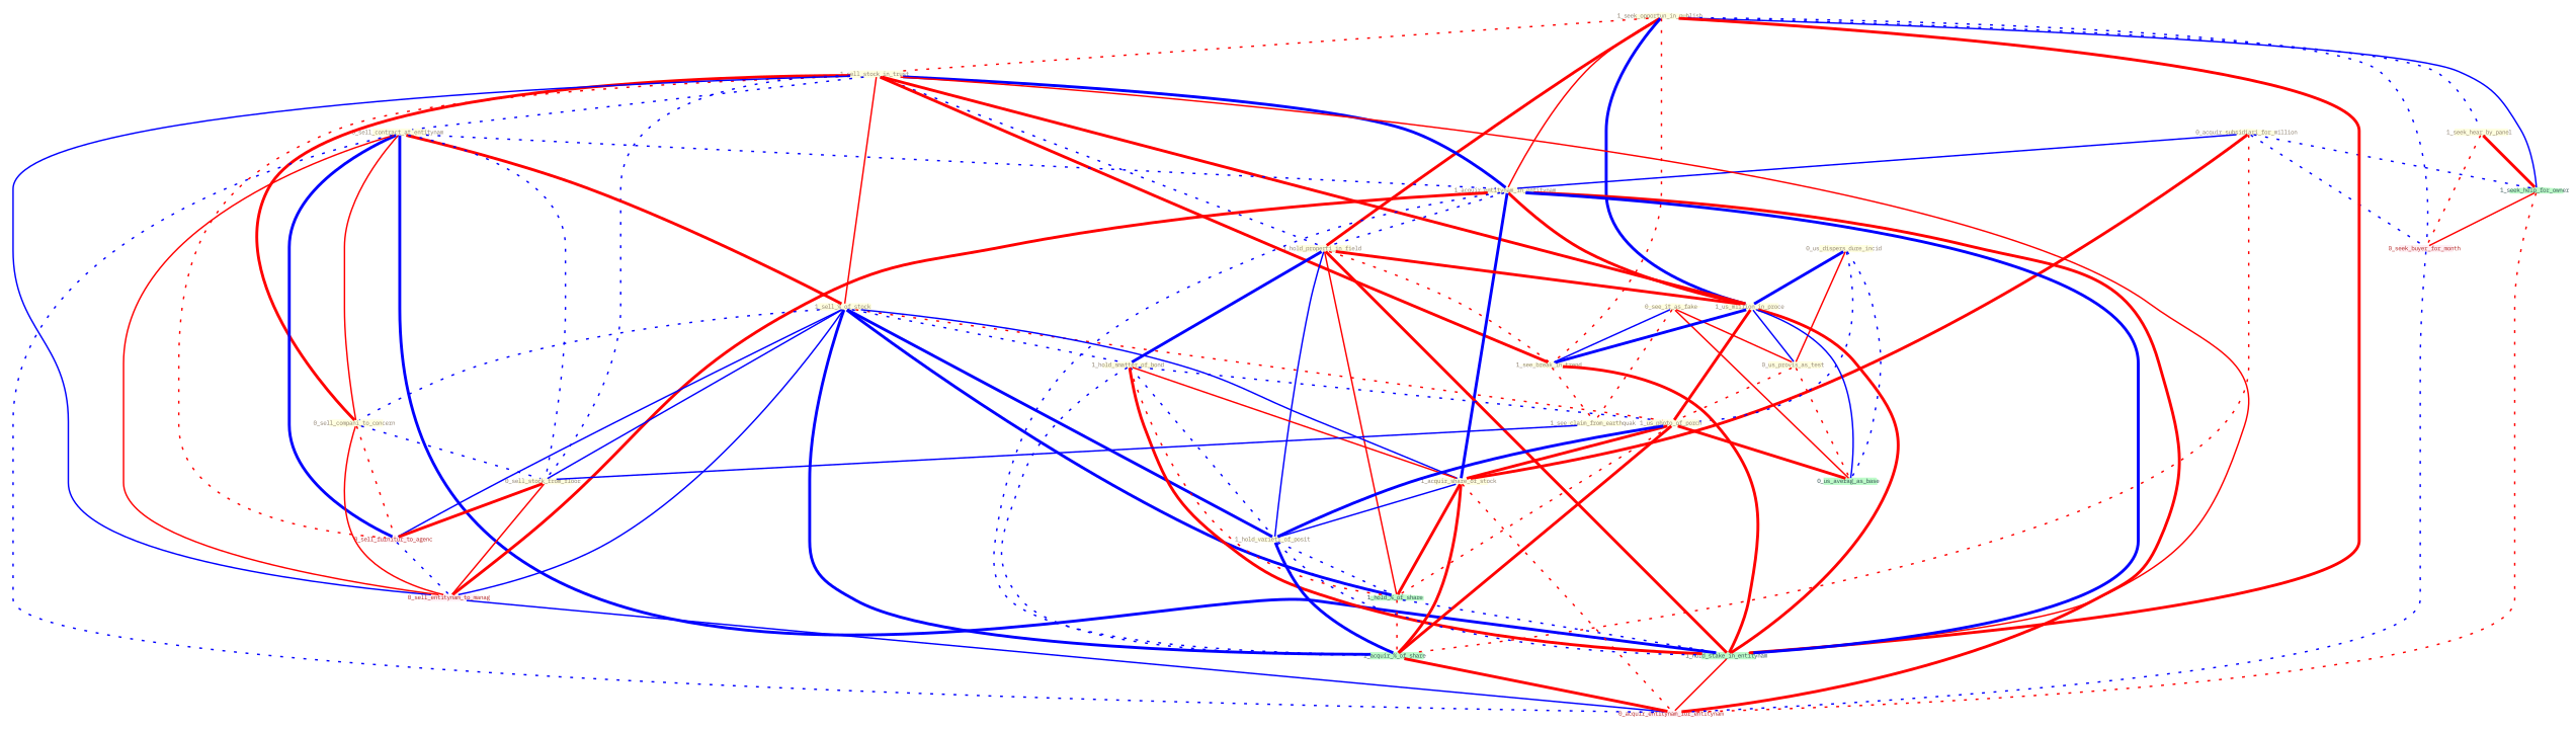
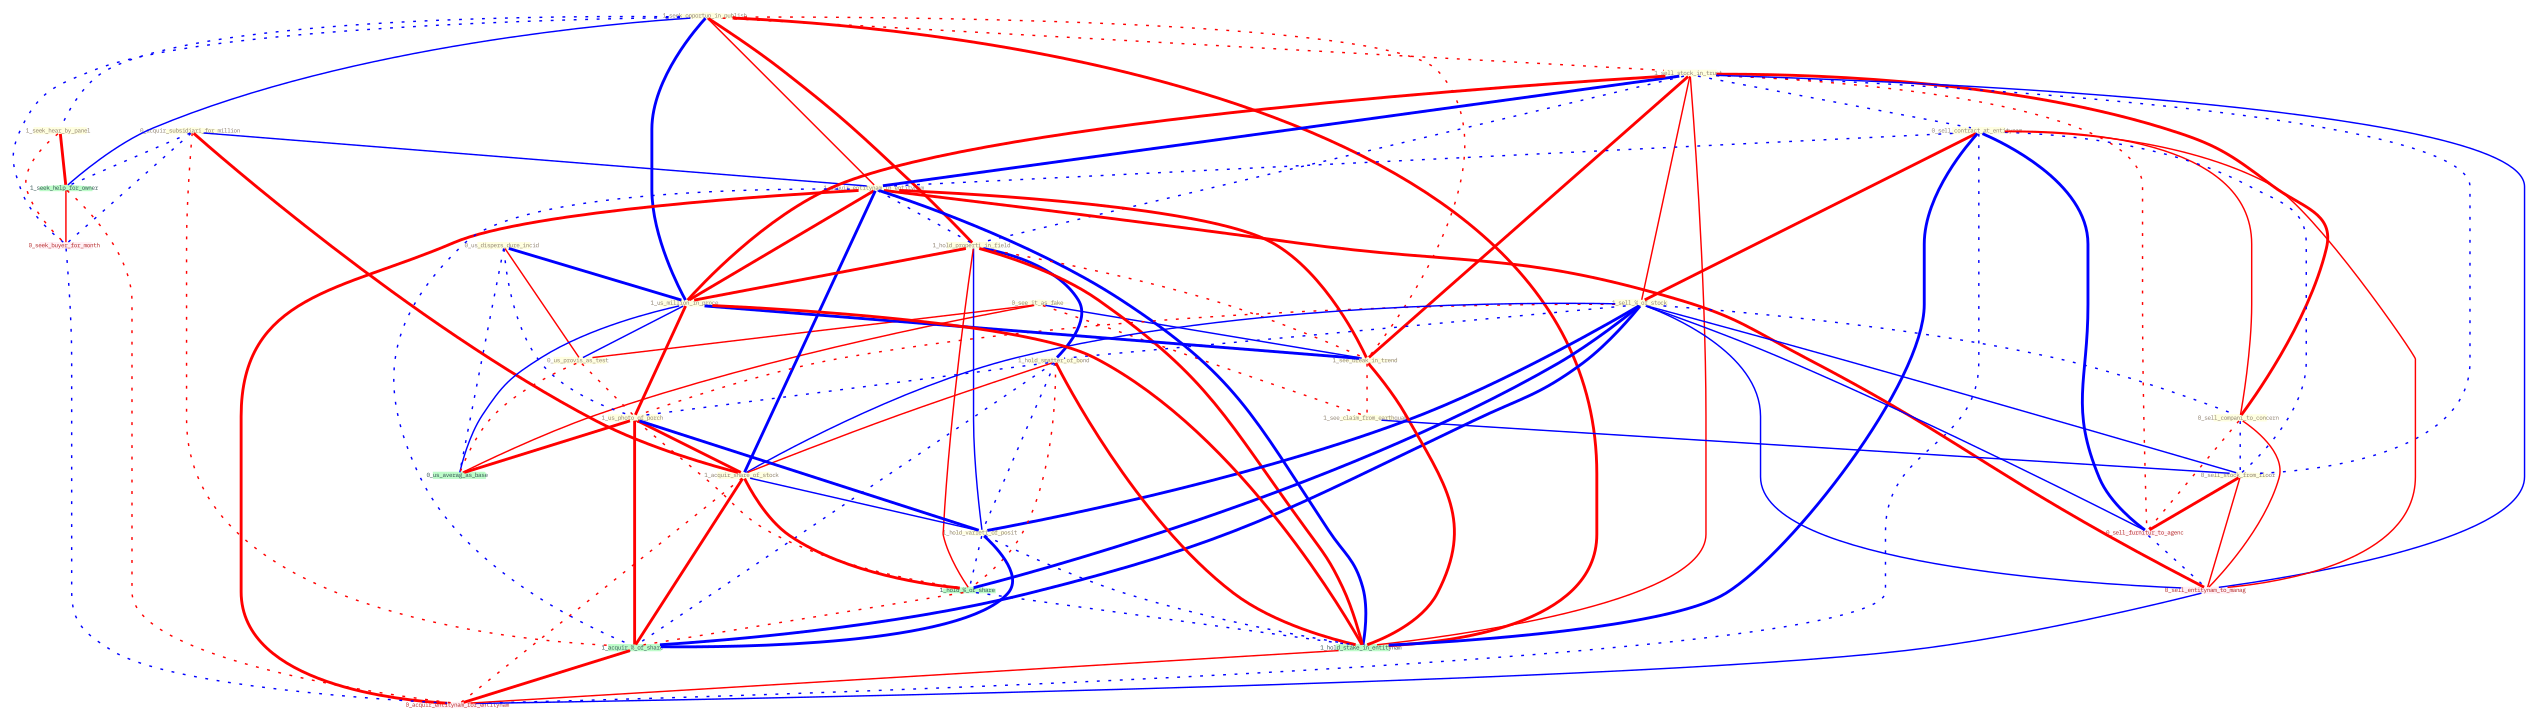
  graph {
    fontname="IBM Plex Mono"
    node [color="#ffffe0" fixedsize=true fontcolor="#8b7d6b" fontname="IBM Plex Mono" fontsize=4 shape=house style=filled]
    edge [color=red fontname="IBM Plex Mono" style=dotted w=1]
    "0_acquir_subsidiari_for_million " [height=.06 width=.5]
    "1_seek_opportun_in_publish " [height=.06 width=.5]
    "0_see_it_as_fake " [height=.06 shape=diamond width=.5]
    "1_sell_stock_in_trust " [height=.06 shape=box width=.5]
    "0_sell_contract_at_entitynam " [height=.06 shape=box width=.5]
    "1_acquir_entitynam_in_entitynam " [height=.06 width=.5]
    "0_us_dispers_dure_incid " [height=.06 shape=box width=.5]
    "1_hold_properti_in_field " [height=.06 shape=note width=.5]
    "1_sell_%_of_stock " [height=.06 shape=note width=.5]
    "1_us_million_in_proce " [height=.06 shape=box width=.5]
    "0_us_provis_as_test " [height=.06 shape=note width=.5]
    "1_seek_hear_by_panel " [height=.06 shape=box width=.5]
    "0_sell_compani_to_concern " [height=.06 shape=box width=.5]
    "1_hold_smatter_of_bond " [height=.06 width=.5]
    "1_see_break_in_trend " [height=.06 shape=diamond width=.5]
    "1_us_photo_of_porch " [height=.06 shape=note width=.5]
    "1_acquir_share_of_stock " [height=.06 shape=note width=.5]
    "1_see_claim_from_earthquak " [height=.06 width=.5]
    "1_hold_varieti_of_posit " [height=.06 shape=diamond width=.5]
    "0_sell_stock_from_floor " [height=.06 width=.5]
    "0_seek_buyer_for_month " [color="#fff0f5" fontcolor="#b22222" height=.06 shape=note width=.5]
    "0_sell_furnitur_to_agenc " [color="#fff0f5" fontcolor="#b22222" height=.06 shape=diamond width=.5]
    "0_sell_entitynam_to_manag " [color="#fff0f5" fontcolor="#b22222" height=.06 shape=box width=.5]
    "0_acquir_entitynam_for_entitynam " [color="#fff0f5" fontcolor="#b22222" height=.06 width=.5]
    "1_seek_help_for_owner " [color="#BDFCC9" fontcolor="#2f4f4f" height=.06 width=.5]
    "1_acquir_%_of_share " [color="#BDFCC9" fontcolor="#2f4f4f" height=.06 shape=note width=.5]
    "1_hold_stake_in_entitynam " [color="#BDFCC9" fontcolor="#2f4f4f" height=.06 shape=note width=.5]
    "0_us_averag_as_base " [color="#BDFCC9" fontcolor="#2f4f4f" height=.06 shape=note width=.5]
    "1_hold_%_of_share " [color="#BDFCC9" fontcolor="#2f4f4f" height=.06 width=.5]
    subgraph sub_1 {
      "0_acquir_subsidiari_for_million "
      "1_seek_opportun_in_publish "
      "0_see_it_as_fake "
      "1_sell_stock_in_trust "
      "0_sell_contract_at_entitynam "
      "1_acquir_entitynam_in_entitynam "
      "0_us_dispers_dure_incid "
      "1_hold_properti_in_field "
      "1_sell_%_of_stock "
      "1_us_million_in_proce "
      "0_us_provis_as_test "
      "1_seek_hear_by_panel "
      "0_sell_compani_to_concern "
      "1_hold_smatter_of_bond "
      "1_see_break_in_trend "
      "1_us_photo_of_porch "
      "1_acquir_share_of_stock "
      "1_see_claim_from_earthquak "
      "1_hold_varieti_of_posit "
      "0_sell_stock_from_floor "
    }
    subgraph sub_2 {
      "0_seek_buyer_for_month "
      "0_sell_furnitur_to_agenc "
      "0_sell_entitynam_to_manag "
      "0_acquir_entitynam_for_entitynam "
    }
    "0_acquir_subsidiari_for_million " -- "1_acquir_entitynam_in_entitynam " [color=blue style=solid]
    "0_acquir_subsidiari_for_million " -- "1_acquir_share_of_stock " [style=bold]
    "0_acquir_subsidiari_for_million " -- "0_seek_buyer_for_month " [color=blue]
    "0_acquir_subsidiari_for_million " -- "1_seek_help_for_owner " [color=blue]
    "0_acquir_subsidiari_for_million " -- "1_acquir_%_of_share "
    "1_seek_opportun_in_publish " -- "1_sell_stock_in_trust "
    "1_seek_opportun_in_publish " -- "1_acquir_entitynam_in_entitynam " [style=solid]
    "1_seek_opportun_in_publish " -- "1_hold_properti_in_field " [style=bold]
    "1_seek_opportun_in_publish " -- "1_us_million_in_proce " [color=blue style=bold]
    "1_seek_opportun_in_publish " -- "1_seek_hear_by_panel " [color=blue]
    "1_seek_opportun_in_publish " -- "1_see_break_in_trend "
    "1_seek_opportun_in_publish " -- "0_seek_buyer_for_month " [color=blue]
    "1_seek_opportun_in_publish " -- "1_seek_help_for_owner " [color=blue style=solid]
    "1_seek_opportun_in_publish " -- "1_hold_stake_in_entitynam " [style=bold]
    "0_see_it_as_fake " -- "0_us_provis_as_test " [style=solid]
    "0_see_it_as_fake " -- "1_see_break_in_trend " [color=blue style=solid]
    "0_see_it_as_fake " -- "1_see_claim_from_earthquak "
    "0_see_it_as_fake " -- "0_us_averag_as_base " [style=solid]
    "1_sell_stock_in_trust " -- "0_sell_contract_at_entitynam " [color=blue]
    "1_sell_stock_in_trust " -- "1_acquir_entitynam_in_entitynam " [color=blue style=bold]
    "1_sell_stock_in_trust " -- "1_hold_properti_in_field " [color=blue]
    "1_sell_stock_in_trust " -- "1_sell_%_of_stock " [style=solid]
    "1_sell_stock_in_trust " -- "1_us_million_in_proce " [style=bold]
    "1_sell_stock_in_trust " -- "0_sell_compani_to_concern " [style=bold]
    "1_sell_stock_in_trust " -- "1_see_break_in_trend " [style=bold]
    "1_sell_stock_in_trust " -- "0_sell_stock_from_floor " [color=blue w=2]
    "1_sell_stock_in_trust " -- "0_sell_furnitur_to_agenc "
    "1_sell_stock_in_trust " -- "0_sell_entitynam_to_manag " [color=blue style=solid]
    "1_sell_stock_in_trust " -- "1_hold_stake_in_entitynam " [style=solid]
    "0_sell_contract_at_entitynam " -- "1_acquir_entitynam_in_entitynam " [color=blue]
    "0_sell_contract_at_entitynam " -- "1_sell_%_of_stock " [style=bold]
    "0_sell_contract_at_entitynam " -- "0_sell_compani_to_concern " [style=solid]
    "0_sell_contract_at_entitynam " -- "0_sell_stock_from_floor " [color=blue]
    "0_sell_contract_at_entitynam " -- "0_sell_furnitur_to_agenc " [color=blue style=bold]
    "0_sell_contract_at_entitynam " -- "0_sell_entitynam_to_manag " [style=solid]
    "0_sell_contract_at_entitynam " -- "0_acquir_entitynam_for_entitynam " [color=blue]
    "0_sell_contract_at_entitynam " -- "1_hold_stake_in_entitynam " [color=blue style=bold]
    "1_acquir_entitynam_in_entitynam " -- "1_hold_properti_in_field " [color=blue]
    "1_acquir_entitynam_in_entitynam " -- "1_us_million_in_proce " [style=bold]
+   "1_acquir_entitynam_in_entitynam " -- "1_see_break_in_trend " [style=bold]
    "1_acquir_entitynam_in_entitynam " -- "1_acquir_share_of_stock " [color=blue style=bold]
    "1_acquir_entitynam_in_entitynam " -- "0_sell_entitynam_to_manag " [style=bold]
    "1_acquir_entitynam_in_entitynam " -- "0_acquir_entitynam_for_entitynam " [style=bold w=3]
    "1_acquir_entitynam_in_entitynam " -- "1_acquir_%_of_share " [color=blue]
    "1_acquir_entitynam_in_entitynam " -- "1_hold_stake_in_entitynam " [color=blue style=bold w=2]
    "0_us_dispers_dure_incid " -- "1_us_million_in_proce " [color=blue style=bold]
    "0_us_dispers_dure_incid " -- "0_us_provis_as_test " [style=solid]
    "0_us_dispers_dure_incid " -- "1_us_photo_of_porch " [color=blue]
    "0_us_dispers_dure_incid " -- "0_us_averag_as_base " [color=blue]
    "1_hold_properti_in_field " -- "1_us_million_in_proce " [style=bold]
    "1_hold_properti_in_field " -- "1_hold_smatter_of_bond " [color=blue style=bold]
    "1_hold_properti_in_field " -- "1_see_break_in_trend "
    "1_hold_properti_in_field " -- "1_hold_varieti_of_posit " [color=blue style=solid]
    "1_hold_properti_in_field " -- "1_hold_stake_in_entitynam " [style=bold w=2]
    "1_hold_properti_in_field " -- "1_hold_%_of_share " [style=solid]
    "1_sell_%_of_stock " -- "0_sell_compani_to_concern " [color=blue]
    "1_sell_%_of_stock " -- "1_hold_smatter_of_bond " [color=blue]
    "1_sell_%_of_stock " -- "1_us_photo_of_porch "
    "1_sell_%_of_stock " -- "1_acquir_share_of_stock " [color=blue style=solid w=2]
    "1_sell_%_of_stock " -- "1_hold_varieti_of_posit " [color=blue style=bold]
    "1_sell_%_of_stock " -- "0_sell_stock_from_floor " [color=blue style=solid]
    "1_sell_%_of_stock " -- "0_sell_furnitur_to_agenc " [color=blue style=solid]
    "1_sell_%_of_stock " -- "0_sell_entitynam_to_manag " [color=blue style=solid]
    "1_sell_%_of_stock " -- "1_acquir_%_of_share " [color=blue style=bold w=2]
    "1_sell_%_of_stock " -- "1_hold_%_of_share " [color=blue style=bold w=2]
    "1_us_million_in_proce " -- "0_us_provis_as_test " [color=blue style=solid]
    "1_us_million_in_proce " -- "1_see_break_in_trend " [color=blue style=bold]
    "1_us_million_in_proce " -- "1_us_photo_of_porch " [style=bold]
    "1_us_million_in_proce " -- "1_hold_stake_in_entitynam " [style=bold]
    "1_us_million_in_proce " -- "0_us_averag_as_base " [color=blue style=solid]
    "0_us_provis_as_test " -- "1_us_photo_of_porch "
    "0_us_provis_as_test " -- "0_us_averag_as_base " [w=2]
    "1_seek_hear_by_panel " -- "0_seek_buyer_for_month "
    "1_seek_hear_by_panel " -- "1_seek_help_for_owner " [style=bold]
    "0_sell_compani_to_concern " -- "0_sell_stock_from_floor " [color=blue]
    "0_sell_compani_to_concern " -- "0_sell_furnitur_to_agenc " [w=2]
    "0_sell_compani_to_concern " -- "0_sell_entitynam_to_manag " [style=solid w=2]
    "1_hold_smatter_of_bond " -- "1_us_photo_of_porch " [color=blue]
    "1_hold_smatter_of_bond " -- "1_acquir_share_of_stock " [style=solid]
    "1_hold_smatter_of_bond " -- "1_hold_varieti_of_posit " [color=blue w=2]
    "1_hold_smatter_of_bond " -- "1_acquir_%_of_share " [color=blue]
    "1_hold_smatter_of_bond " -- "1_hold_stake_in_entitynam " [style=bold]
    "1_hold_smatter_of_bond " -- "1_hold_%_of_share " [w=2]
    "1_see_break_in_trend " -- "1_see_claim_from_earthquak "
    "1_see_break_in_trend " -- "1_hold_stake_in_entitynam " [style=bold]
    "1_us_photo_of_porch " -- "1_acquir_share_of_stock " [style=bold]
    "1_us_photo_of_porch " -- "1_hold_varieti_of_posit " [color=blue style=bold]
    "1_us_photo_of_porch " -- "1_acquir_%_of_share " [style=bold]
    "1_us_photo_of_porch " -- "0_us_averag_as_base " [style=bold]
    "1_us_photo_of_porch " -- "1_hold_%_of_share "
    "1_acquir_share_of_stock " -- "1_hold_varieti_of_posit " [color=blue style=solid]
    "1_acquir_share_of_stock " -- "0_acquir_entitynam_for_entitynam "
    "1_acquir_share_of_stock " -- "1_acquir_%_of_share " [style=bold w=2]
    "1_acquir_share_of_stock " -- "1_hold_%_of_share " [style=bold]
    "1_see_claim_from_earthquak " -- "0_sell_stock_from_floor " [color=blue style=solid]
    "1_hold_varieti_of_posit " -- "1_acquir_%_of_share " [color=blue style=bold]
    "1_hold_varieti_of_posit " -- "1_hold_stake_in_entitynam " [color=blue]
    "1_hold_varieti_of_posit " -- "1_hold_%_of_share " [color=blue w=2]
    "0_sell_stock_from_floor " -- "0_sell_furnitur_to_agenc " [style=bold]
    "0_sell_stock_from_floor " -- "0_sell_entitynam_to_manag " [style=solid]
    "0_seek_buyer_for_month " -- "0_acquir_entitynam_for_entitynam " [color=blue]
    "0_sell_furnitur_to_agenc " -- "0_sell_entitynam_to_manag " [color=blue w=2]
    "0_sell_entitynam_to_manag " -- "0_acquir_entitynam_for_entitynam " [color=blue style=solid]
    "1_seek_help_for_owner " -- "0_seek_buyer_for_month " [style=solid w=2]
    "1_seek_help_for_owner " -- "0_acquir_entitynam_for_entitynam "
    "1_acquir_%_of_share " -- "0_acquir_entitynam_for_entitynam " [style=bold]
    "1_hold_stake_in_entitynam " -- "0_acquir_entitynam_for_entitynam " [style=solid]
    "1_hold_%_of_share " -- "1_acquir_%_of_share " [w=3]
    "1_hold_%_of_share " -- "1_hold_stake_in_entitynam " [color=blue]
  }
